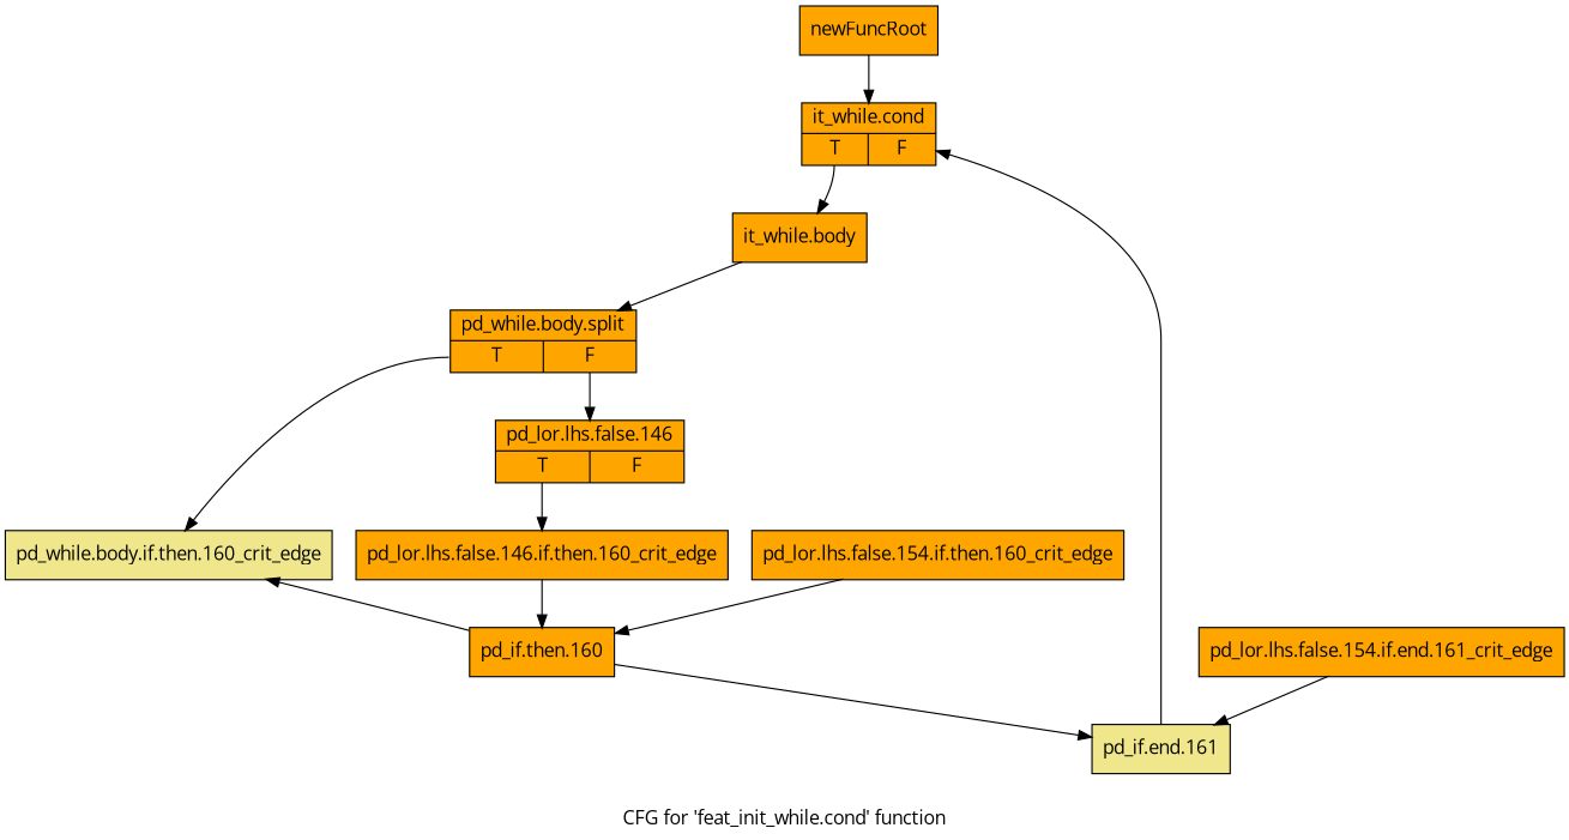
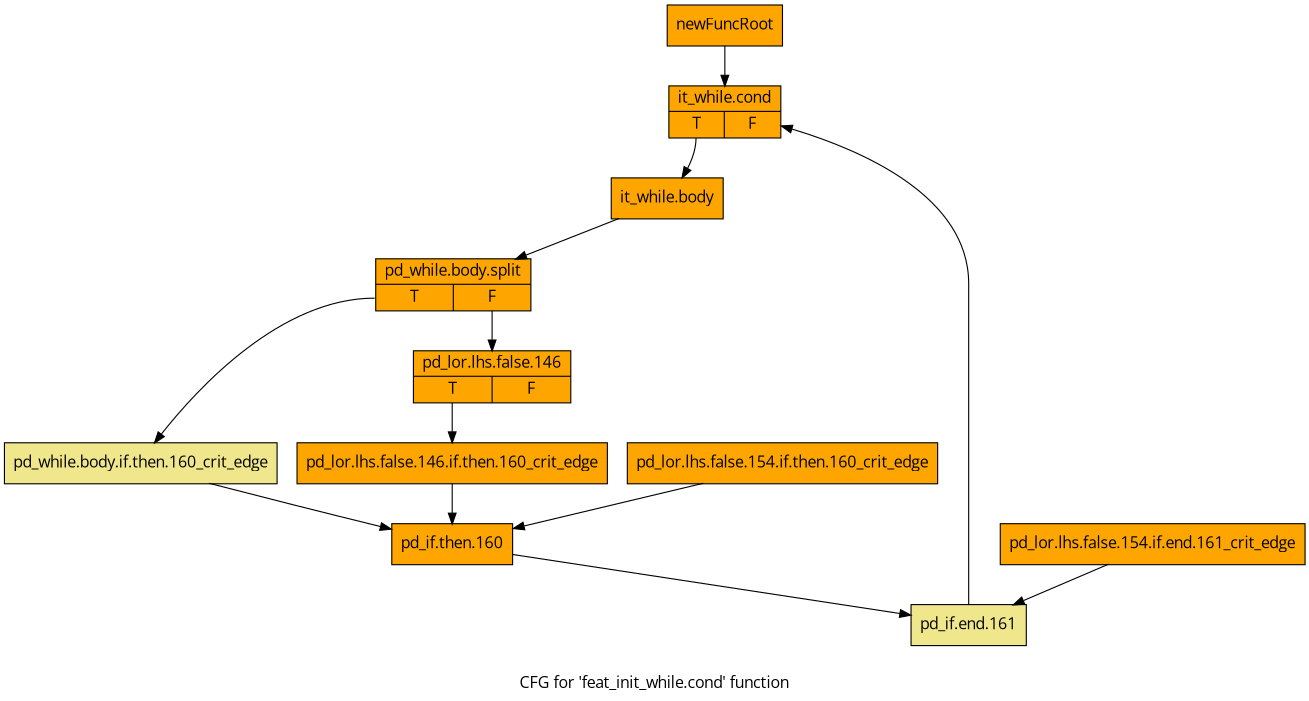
  digraph {
    fontname="Open Sans"
    label="CFG for 'feat_init_while.cond' function"
    node [fillcolor=orange fontname="Open Sans" shape=record style=filled]
    edge [fontname="Open Sans"]
    n1 [label="{newFuncRoot}"]
    n2 [label="{it_while.cond|{<s0>T|<s1>F}}"]
    n3 [label="{it_while.body}"]
    n4 [label="{pd_while.body.split|{<s0>T|<s1>F}}"]
    n5 [fillcolor=khaki label="{pd_while.body.if.then.160_crit_edge}"]
    n6 [label="{pd_lor.lhs.false.146|{<s0>T|<s1>F}}"]
    n7 [label="{pd_if.then.160}"]
    n8 [label="{pd_lor.lhs.false.146.if.then.160_crit_edge}"]
    n9 [fillcolor=khaki label="{pd_if.end.161}"]
    n10 [label="{pd_lor.lhs.false.154.if.then.160_crit_edge}"]
    n11 [label="{pd_lor.lhs.false.154.if.end.161_crit_edge}"]
    n1 -> n2
    n2 -> n3 [tailport=s0]
    n3 -> n4
    n4 -> n5 [tailport=s0]
    n4 -> n6 [tailport=s1]
-   n7 -> n5
+   n5 -> n7
    n6 -> n8 [tailport=s0]
    n7 -> n9
    n8 -> n7
    n9 -> n2
    n10 -> n7
    n11 -> n9
  }
